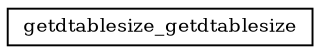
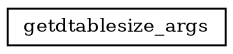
  digraph {
    rankdir=LR
    fontname="DejaVu Serif"
-   n1 [color=black fillcolor=white fontname="DejaVu Serif" fontsize=10 height=0.2 label=getdtablesize_getdtablesize shape=record style=filled width=0.4]
+   n1 [color=black fillcolor=white fontname="DejaVu Serif" fontsize=10 height=0.2 label=getdtablesize_args shape=record style=filled width=0.4]
  }
